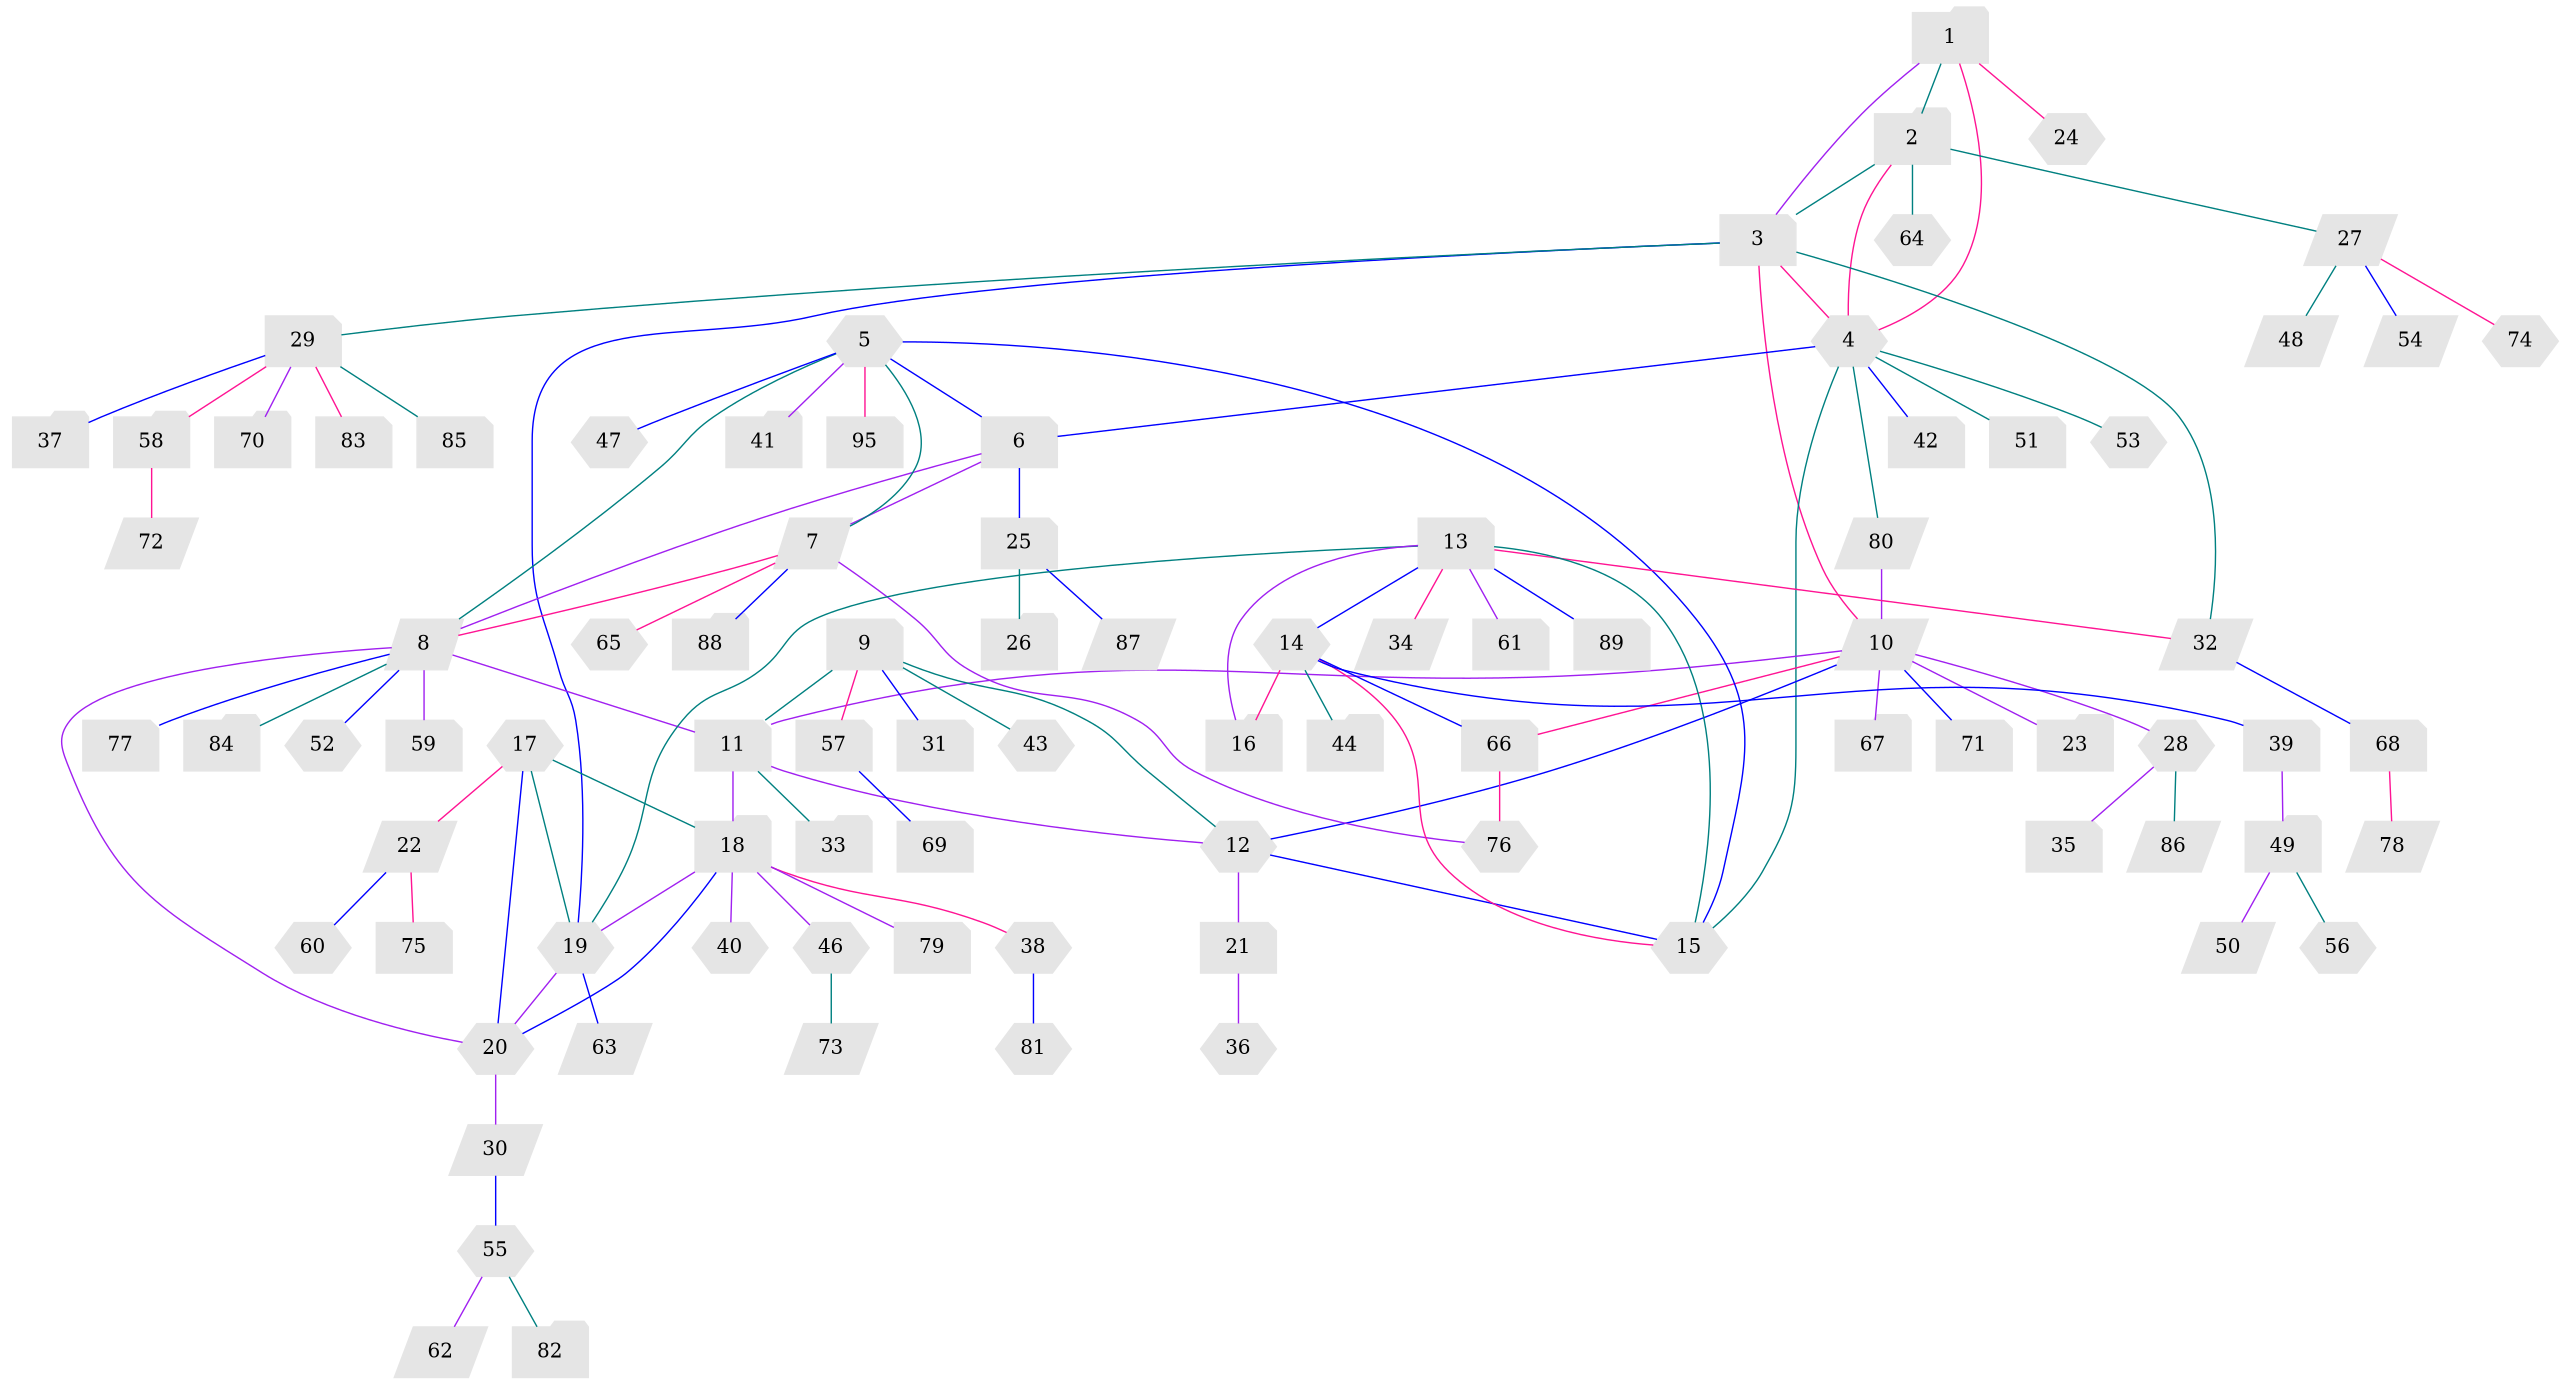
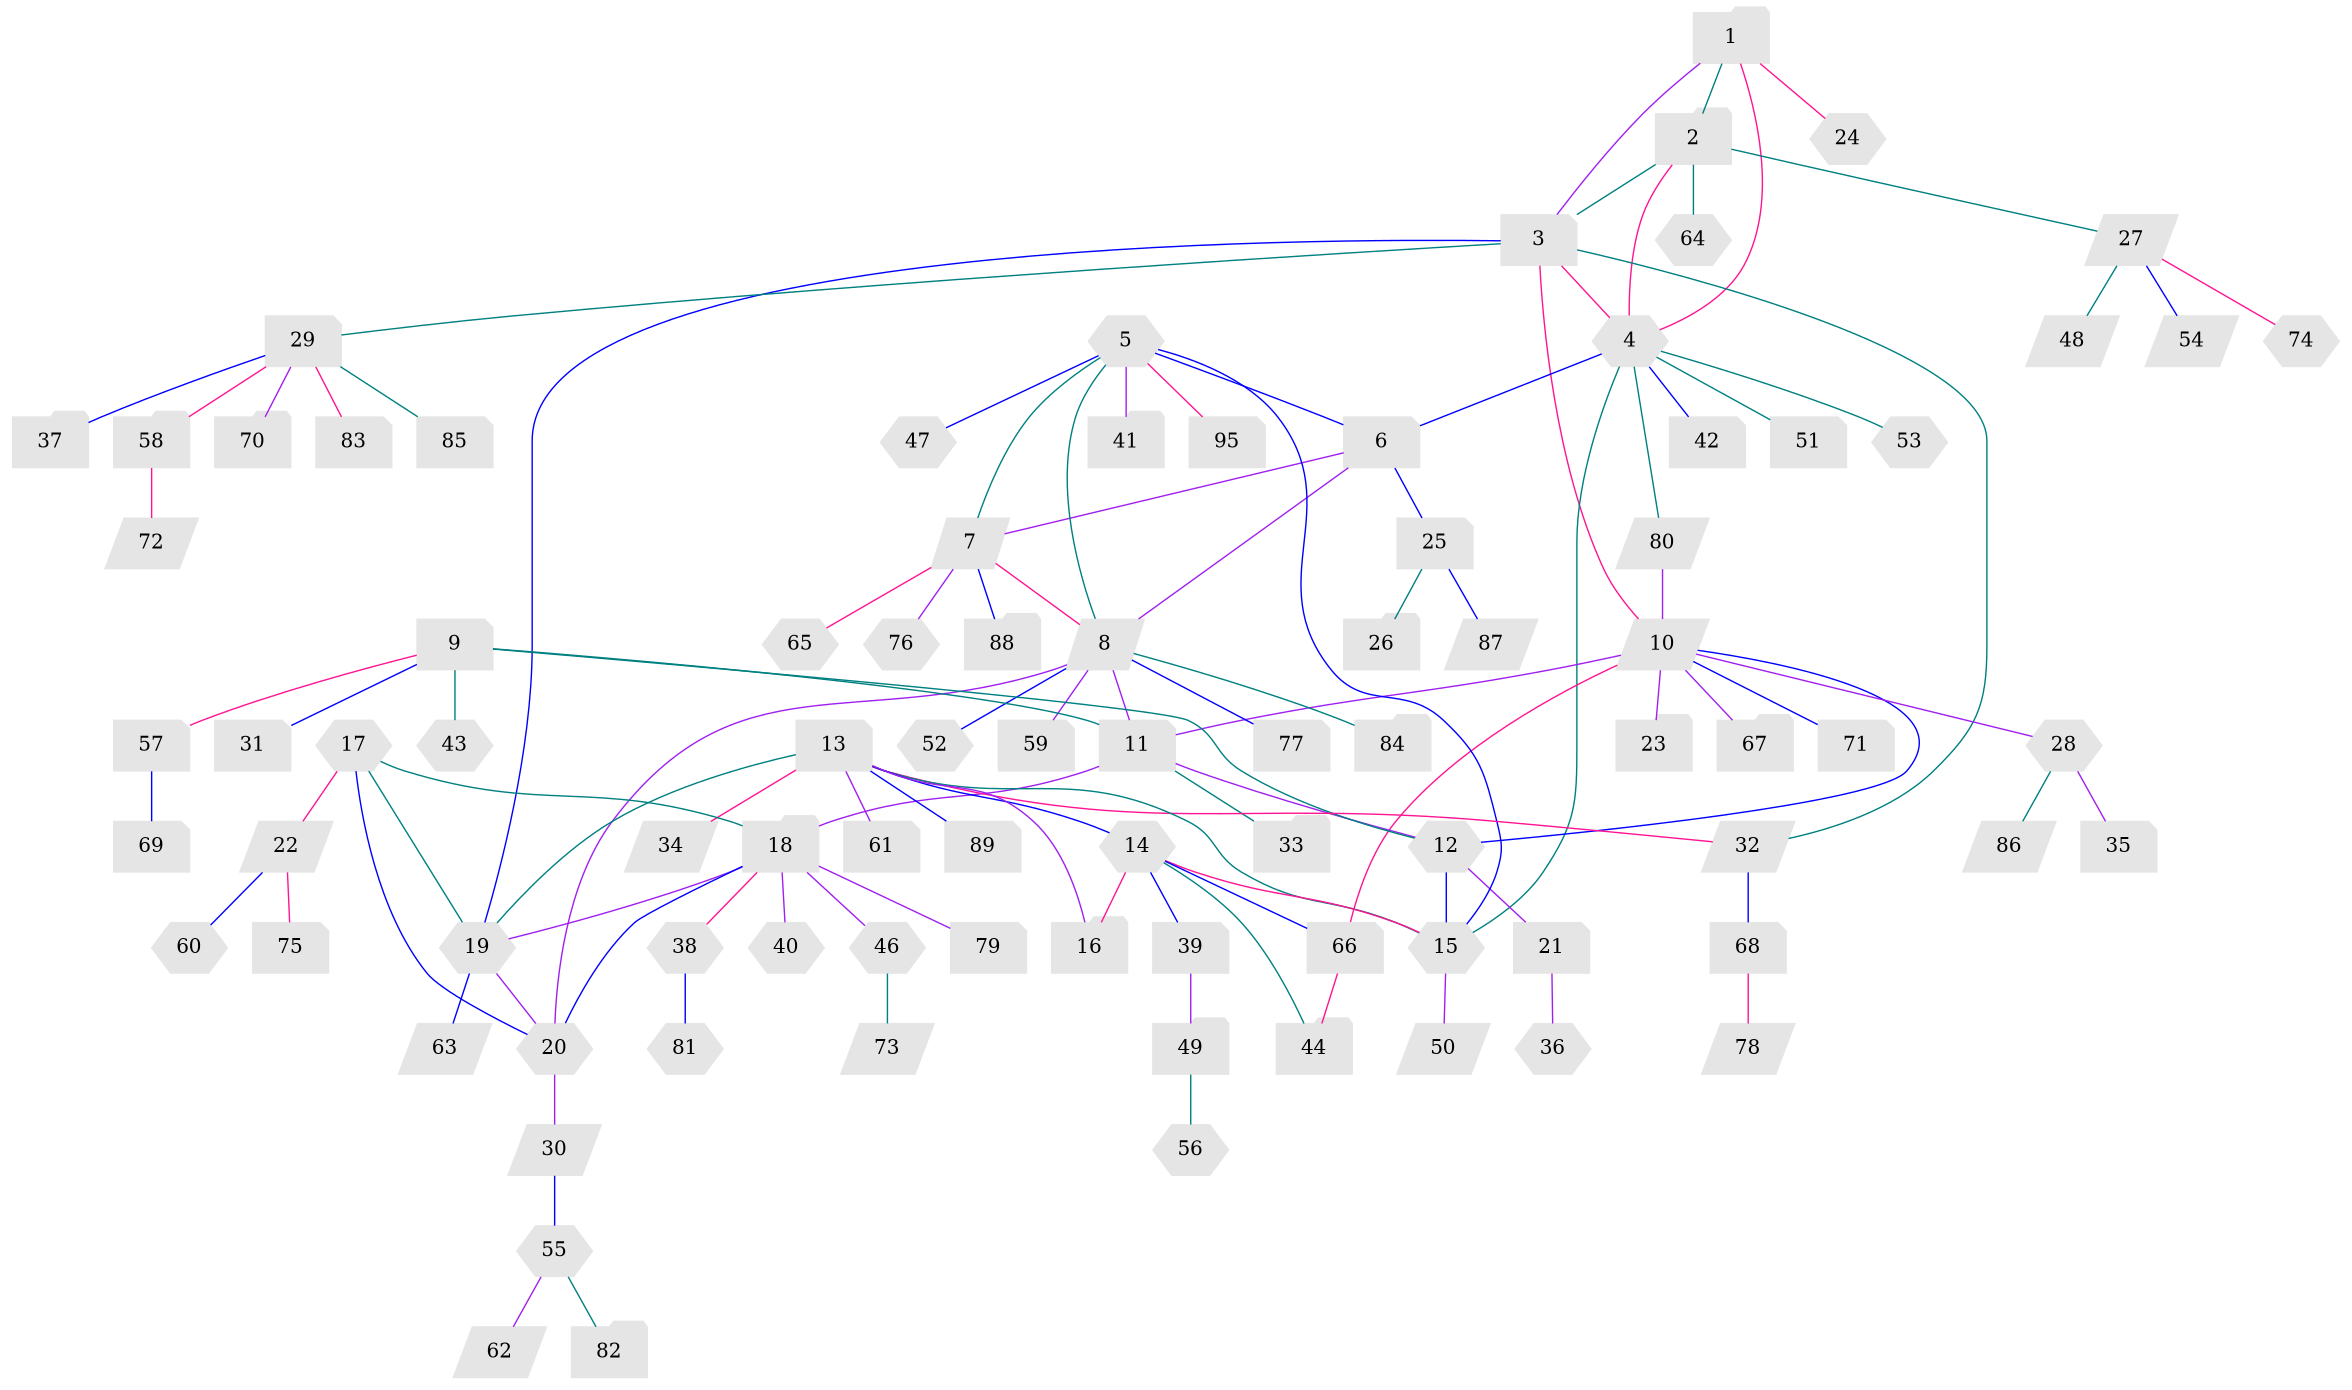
  graph {
    node [color=gray90 shape=note style=filled]
    edge [color=purple]
    1 [shape=folder]
    2 [shape=folder]
    3
    4 [shape=hexagon]
    24 [shape=hexagon]
    27 [shape=parallelogram]
    64 [shape=hexagon]
    10 [shape=parallelogram]
    19 [shape=hexagon]
    29
    32 [shape=parallelogram]
    6
    15 [shape=hexagon]
    42
    51
    53 [shape=hexagon]
    80 [shape=parallelogram]
    48 [shape=parallelogram]
    54 [shape=parallelogram]
    74 [shape=hexagon]
    11
    12 [shape=hexagon]
    23 [shape=folder]
    28 [shape=hexagon]
    66
    67 [shape=folder]
    71
    20 [shape=hexagon]
    63 [shape=parallelogram]
    37 [shape=folder]
    58 [shape=folder]
    70 [shape=folder]
    83
    85
    68
    7 [shape=parallelogram]
    8 [shape=parallelogram]
    25
    50 [shape=parallelogram]
    5 [shape=hexagon]
    41 [shape=folder]
    n42 [label=95]
    47 [shape=hexagon]
    65 [shape=hexagon]
    76 [shape=hexagon]
    88 [shape=folder]
    52 [shape=hexagon]
    59
    77
    84 [shape=folder]
    26 [shape=folder]
    87 [shape=parallelogram]
    18 [shape=folder]
    33 [shape=folder]
    30 [shape=parallelogram]
    9
    31
    43 [shape=hexagon]
    57
    21
    69
    35
    86 [shape=parallelogram]
    38 [shape=hexagon]
    40 [shape=hexagon]
    46 [shape=hexagon]
    79
    36 [shape=hexagon]
    13
    14 [shape=hexagon]
    16 [shape=folder]
    34 [shape=parallelogram]
    61
    89
    39
    44 [shape=folder]
    49 [shape=folder]
    17 [shape=hexagon]
    22 [shape=parallelogram]
    60 [shape=hexagon]
    75
    81 [shape=hexagon]
    73 [shape=parallelogram]
    55 [shape=hexagon]
    72 [shape=parallelogram]
    62 [shape=parallelogram]
    82 [shape=folder]
    78 [shape=parallelogram]
    56 [shape=hexagon]
    1 -- 2 [color=teal]
    1 -- 3
    1 -- 4 [color=deeppink]
    1 -- 24 [color=deeppink]
    2 -- 3 [color=teal]
    2 -- 4 [color=deeppink]
    2 -- 27 [color=teal]
    2 -- 64 [color=teal]
    3 -- 4 [color=deeppink]
    3 -- 10 [color=deeppink]
    3 -- 19 [color=blue]
    3 -- 29 [color=teal]
    3 -- 32 [color=teal]
    4 -- 6 [color=blue]
    4 -- 15 [color=teal]
    4 -- 42 [color=blue]
    4 -- 51 [color=teal]
    4 -- 53 [color=teal]
    4 -- 80 [color=teal]
    27 -- 48 [color=teal]
    27 -- 54 [color=blue]
    27 -- 74 [color=deeppink]
    10 -- 11
    10 -- 12 [color=blue]
    10 -- 23
    10 -- 28
    10 -- 66 [color=deeppink]
    10 -- 67
    10 -- 71 [color=blue]
    19 -- 20
    19 -- 63 [color=blue]
    29 -- 37 [color=blue]
    29 -- 58 [color=deeppink]
    29 -- 70
    29 -- 83 [color=deeppink]
    29 -- 85 [color=teal]
    32 -- 68 [color=blue]
    6 -- 7
    6 -- 8
    6 -- 25 [color=blue]
-   49 -- 50
+   15 -- 50
    80 -- 10
    11 -- 12
    11 -- 18
    11 -- 33 [color=teal]
    12 -- 15 [color=blue]
    12 -- 21
    28 -- 35
    28 -- 86 [color=teal]
-   66 -- 76 [color=deeppink]
+   66 -- 44 [color=deeppink]
    20 -- 30
    58 -- 72 [color=deeppink]
    68 -- 78 [color=deeppink]
    7 -- 8 [color=deeppink]
    7 -- 65 [color=deeppink]
    7 -- 76
    7 -- 88 [color=blue]
    8 -- 11
    8 -- 20
    8 -- 52 [color=blue]
    8 -- 59
    8 -- 77 [color=blue]
    8 -- 84 [color=teal]
    25 -- 26 [color=teal]
    25 -- 87 [color=blue]
    5 -- 6 [color=blue]
    5 -- 15 [color=blue]
    5 -- 7 [color=teal]
    5 -- 8 [color=teal]
    5 -- 41
    5 -- n42 [color=deeppink]
    5 -- 47 [color=blue]
    18 -- 19
    18 -- 20 [color=blue]
    18 -- 38 [color=deeppink]
    18 -- 40
    18 -- 46
    18 -- 79
    30 -- 55 [color=blue]
    9 -- 11 [color=teal]
    9 -- 12 [color=teal]
    9 -- 31 [color=blue]
    9 -- 43 [color=teal]
    9 -- 57 [color=deeppink]
    57 -- 69 [color=blue]
    21 -- 36
    38 -- 81 [color=blue]
    46 -- 73 [color=teal]
    13 -- 19 [color=teal]
    13 -- 32 [color=deeppink]
    13 -- 15 [color=teal]
    13 -- 14 [color=blue]
    13 -- 16
    13 -- 34 [color=deeppink]
    13 -- 61
    13 -- 89 [color=blue]
    14 -- 15 [color=deeppink]
    14 -- 66 [color=blue]
    14 -- 16 [color=deeppink]
    14 -- 39 [color=blue]
    14 -- 44 [color=teal]
    39 -- 49
    49 -- 56 [color=teal]
    17 -- 19 [color=teal]
    17 -- 20 [color=blue]
    17 -- 18 [color=teal]
    17 -- 22 [color=deeppink]
    22 -- 60 [color=blue]
    22 -- 75 [color=deeppink]
    55 -- 62
    55 -- 82 [color=teal]
  }
